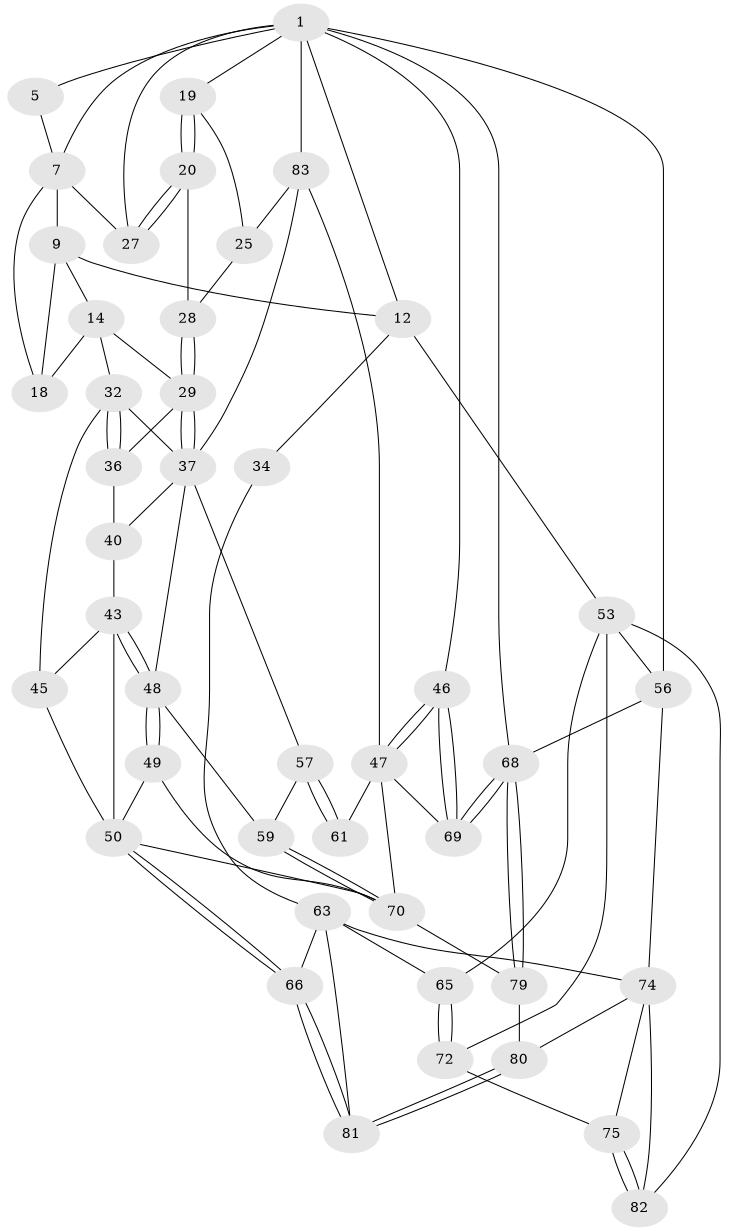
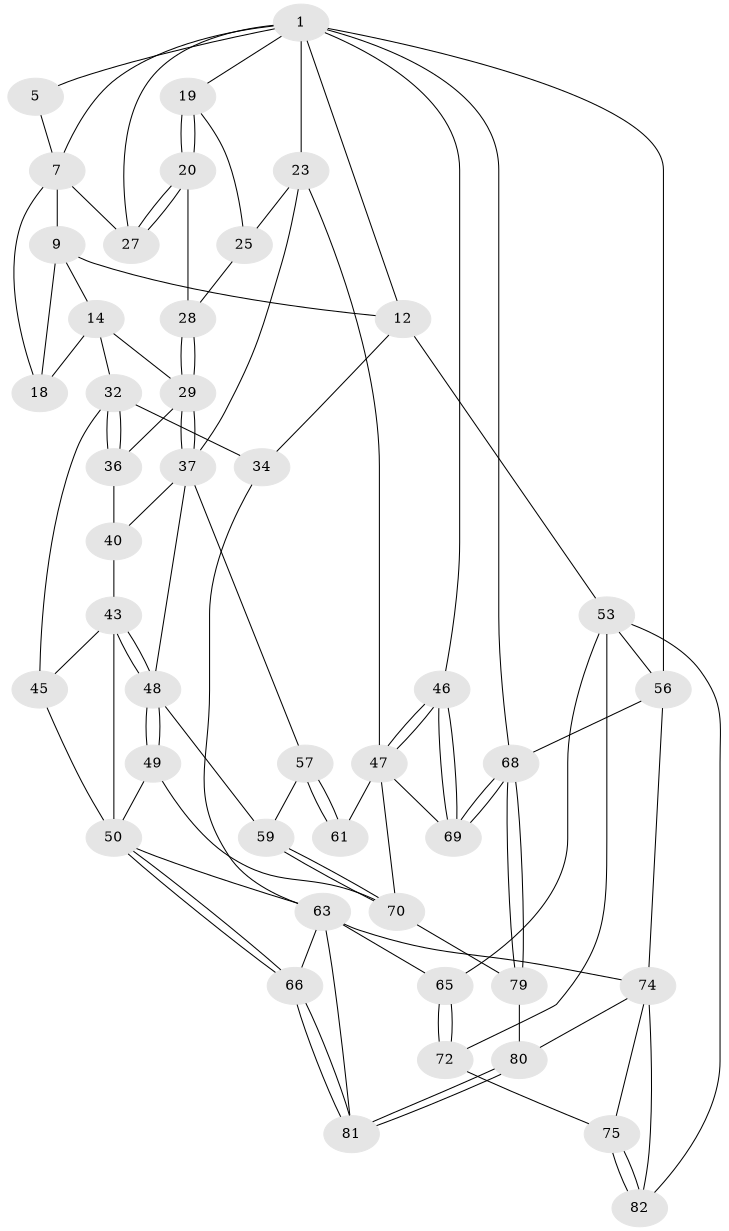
  graph {
    node [color=gray90 style=filled]
    1 [super="+6+2"]
    5
    7 [super="+17+8"]
    12 [super="+35"]
    19 [super="+26"]
    n6 [label=27]
-   23 [super="+41+24" label=83]
+   23 [super="+41+24"]
    46
    56
    68
    9 [super="+13+10"]
    18
    34
    53 [super="+54"]
    20 [super="+27"]
    25
    37 [super="+38"]
    47 [super="+60"]
    69
    74 [super="+83"]
    79
    14 [super="+15+31"]
    29 [super="+30"]
    32 [super="+33"]
    63 [super="+64+67"]
    65
    72
    82
    36
    45
    28
    40
    48 [super="+52"]
    57 [super="+58"]
    61
    70 [super="+71"]
    50 [super="+51"]
    66
    81
    43 [super="+44"]
    49
    59
    75
    80
    1 -- 5
    1 -- 7
    1 -- 12
    1 -- 19
    1 -- n6
    1 -- 23
    1 -- 46
    1 -- 56
    1 -- 68
    5 -- 7
    7 -- n6
    7 -- 9
    7 -- 18
    12 -- 34
    12 -- 53
    19 -- 20 [weight=2]
    19 -- 20
    19 -- 25
    23 -- 25
    23 -- 37 [weight=2]
    23 -- 47
    46 -- 47
    46 -- 47
    46 -- 69
    46 -- 69
    56 -- 68
    56 -- 74
    68 -- 69
    68 -- 69
    68 -- 79
    68 -- 79
    9 -- 12
    9 -- 18
    9 -- 14 [weight=3]
    34 -- 63
    53 -- 56
    53 -- 65
    53 -- 72
    53 -- 82
    20 -- n6
    20 -- n6
    20 -- 28
    25 -- 28
    37 -- 40
    37 -- 48
    37 -- 57
    47 -- 69
    47 -- 61
    47 -- 70 [weight=2]
    74 -- 82
    74 -- 75
    74 -- 80
    79 -- 80
    14 -- 18
    14 -- 29
    14 -- 32
    29 -- 37
    29 -- 37
    29 -- 36
-   32 -- 37
+   32 -- 34
    32 -- 36
    32 -- 36
    32 -- 45
    63 -- 74 [weight=3]
    63 -- 65
    63 -- 66
    63 -- 81
    65 -- 72
    65 -- 72
    72 -- 75
    36 -- 40
    45 -- 50
    28 -- 29
    28 -- 29
    40 -- 43
    48 -- 49
    48 -- 49
    48 -- 59
    57 -- 61 [weight=2]
    57 -- 61
    57 -- 59
    70 -- 79
-   50 -- 70
+   50 -- 63
    50 -- 66
    50 -- 66
    66 -- 81
    66 -- 81
    43 -- 45
    43 -- 48
    43 -- 48
    43 -- 50
    49 -- 70
    49 -- 50
    59 -- 70
    59 -- 70
    75 -- 82
    75 -- 82
    80 -- 81
    80 -- 81
  }
